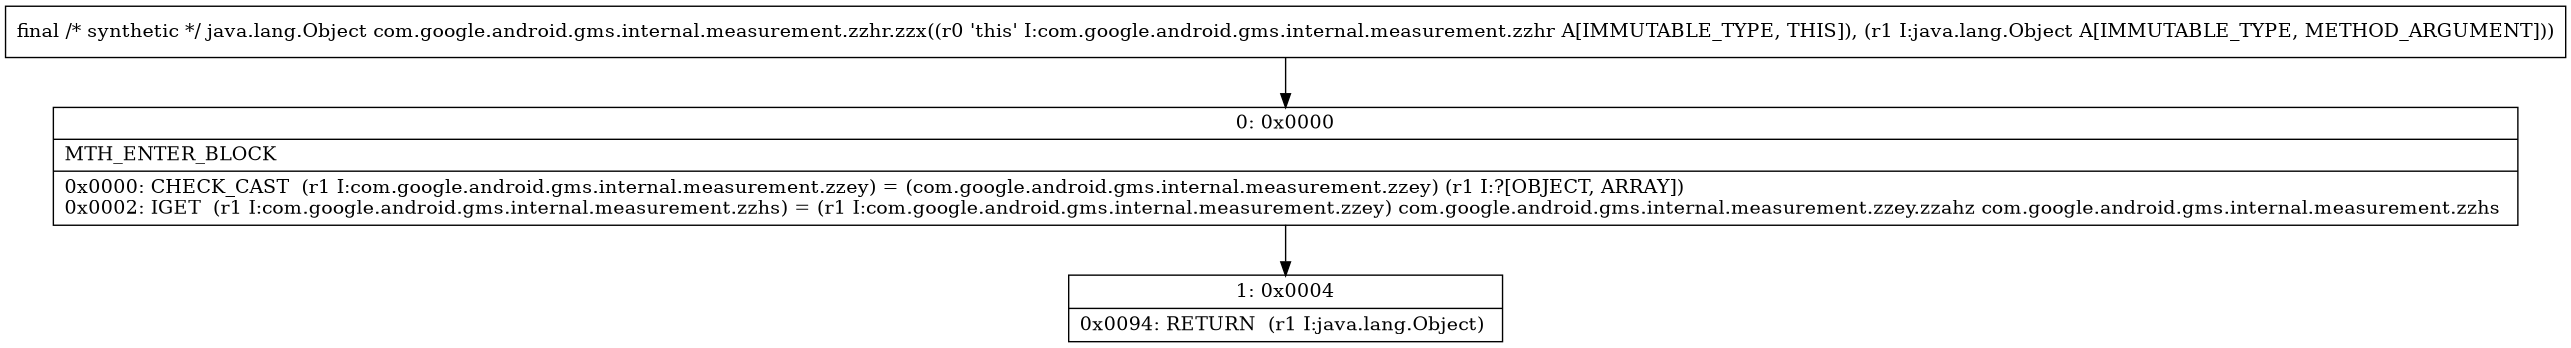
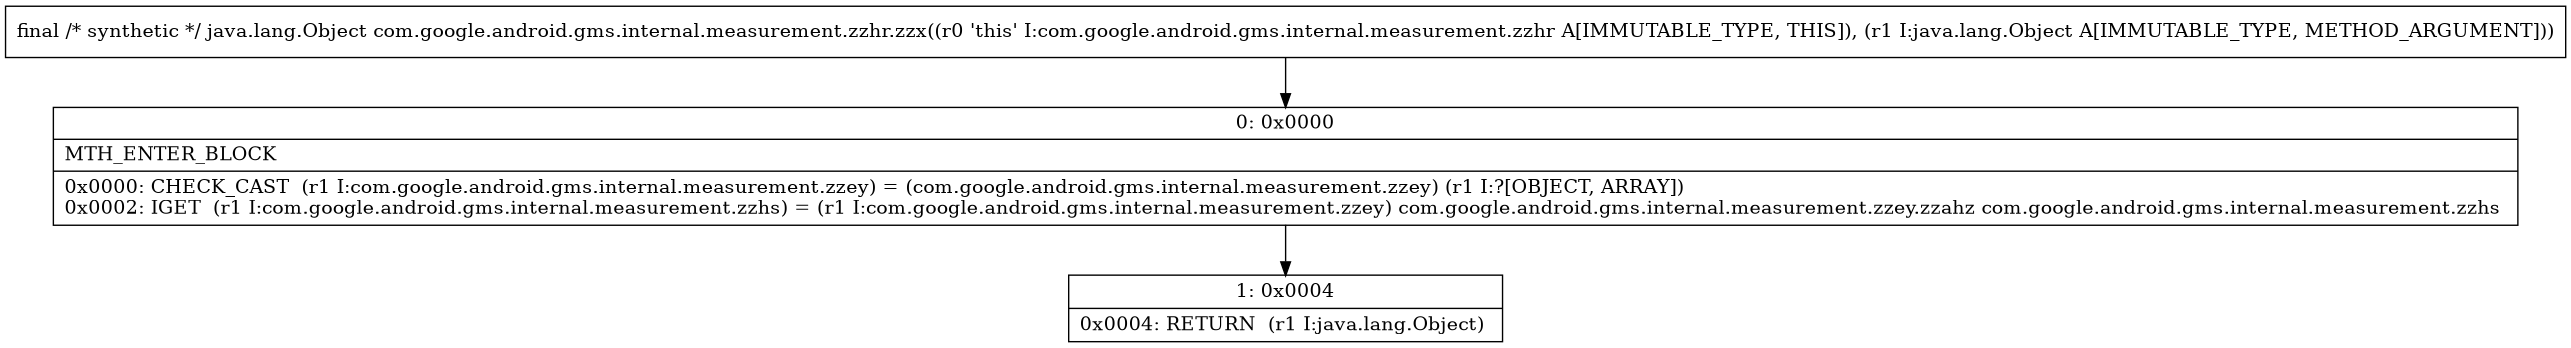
  digraph {
    node [shape=record]
    n1 [label="{0\:\ 0x0000|MTH_ENTER_BLOCK\l|0x0000: CHECK_CAST  (r1 I:com.google.android.gms.internal.measurement.zzey) = (com.google.android.gms.internal.measurement.zzey) (r1 I:?[OBJECT, ARRAY]) \l0x0002: IGET  (r1 I:com.google.android.gms.internal.measurement.zzhs) = (r1 I:com.google.android.gms.internal.measurement.zzey) com.google.android.gms.internal.measurement.zzey.zzahz com.google.android.gms.internal.measurement.zzhs \l}"]
-   n2 [label="{1\:\ 0x0004|0x0094: RETURN  (r1 I:java.lang.Object) \l}"]
+   n2 [label="{1\:\ 0x0004|0x0004: RETURN  (r1 I:java.lang.Object) \l}"]
    n3 [label="{final \/* synthetic *\/ java.lang.Object com.google.android.gms.internal.measurement.zzhr.zzx((r0 'this' I:com.google.android.gms.internal.measurement.zzhr A[IMMUTABLE_TYPE, THIS]), (r1 I:java.lang.Object A[IMMUTABLE_TYPE, METHOD_ARGUMENT])) }"]
    n1 -> n2
    n3 -> n1
  }
